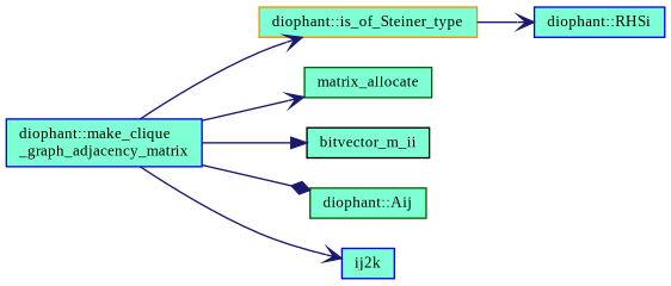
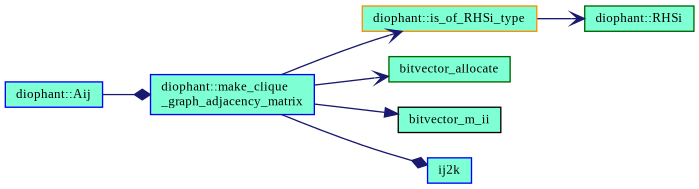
  digraph {
    fontname="Liberation Serif"
    rankdir=LR
    node [color=blue fillcolor=aquamarine fontname="Liberation Serif" fontsize=10 shape=record style=filled]
    edge [arrowhead=vee color=midnightblue fontname="Liberation Serif" fontsize=10 labelfontname=Helvetica labelfontsize=10 style=solid]
    n1 [fontcolor=black height=0.2 label="diophant::make_clique\l_graph_adjacency_matrix" width=0.4]
-   n2 [color=darkorange height=0.2 label="diophant::is_of_Steiner_type" width=0.4]
-   n3 [color=darkgreen height=0.2 label=matrix_allocate width=0.4]
+   n2 [color=darkorange height=0.2 label="diophant::is_of_RHSi_type" width=0.4]
+   n3 [color=darkgreen height=0.2 label=bitvector_allocate width=0.4]
    n4 [color=black height=0.2 label=bitvector_m_ii width=0.4]
-   n5 [color=darkgreen height=0.2 label="diophant::Aij" width=0.4]
+   n5 [height=0.2 label="diophant::Aij" width=0.4]
    n6 [height=0.2 label=ij2k width=0.4]
-   n7 [height=0.2 label="diophant::RHSi" width=0.4]
+   n7 [color=darkgreen height=0.2 label="diophant::RHSi" width=0.4]
    n1 -> n2
    n1 -> n3
    n1 -> n4 [arrowhead=normal]
-   n1 -> n5 [arrowhead=diamond]
-   n1 -> n6
+   n5 -> n1 [arrowhead=diamond]
+   n1 -> n6 [arrowhead=diamond]
    n2 -> n7
  }
